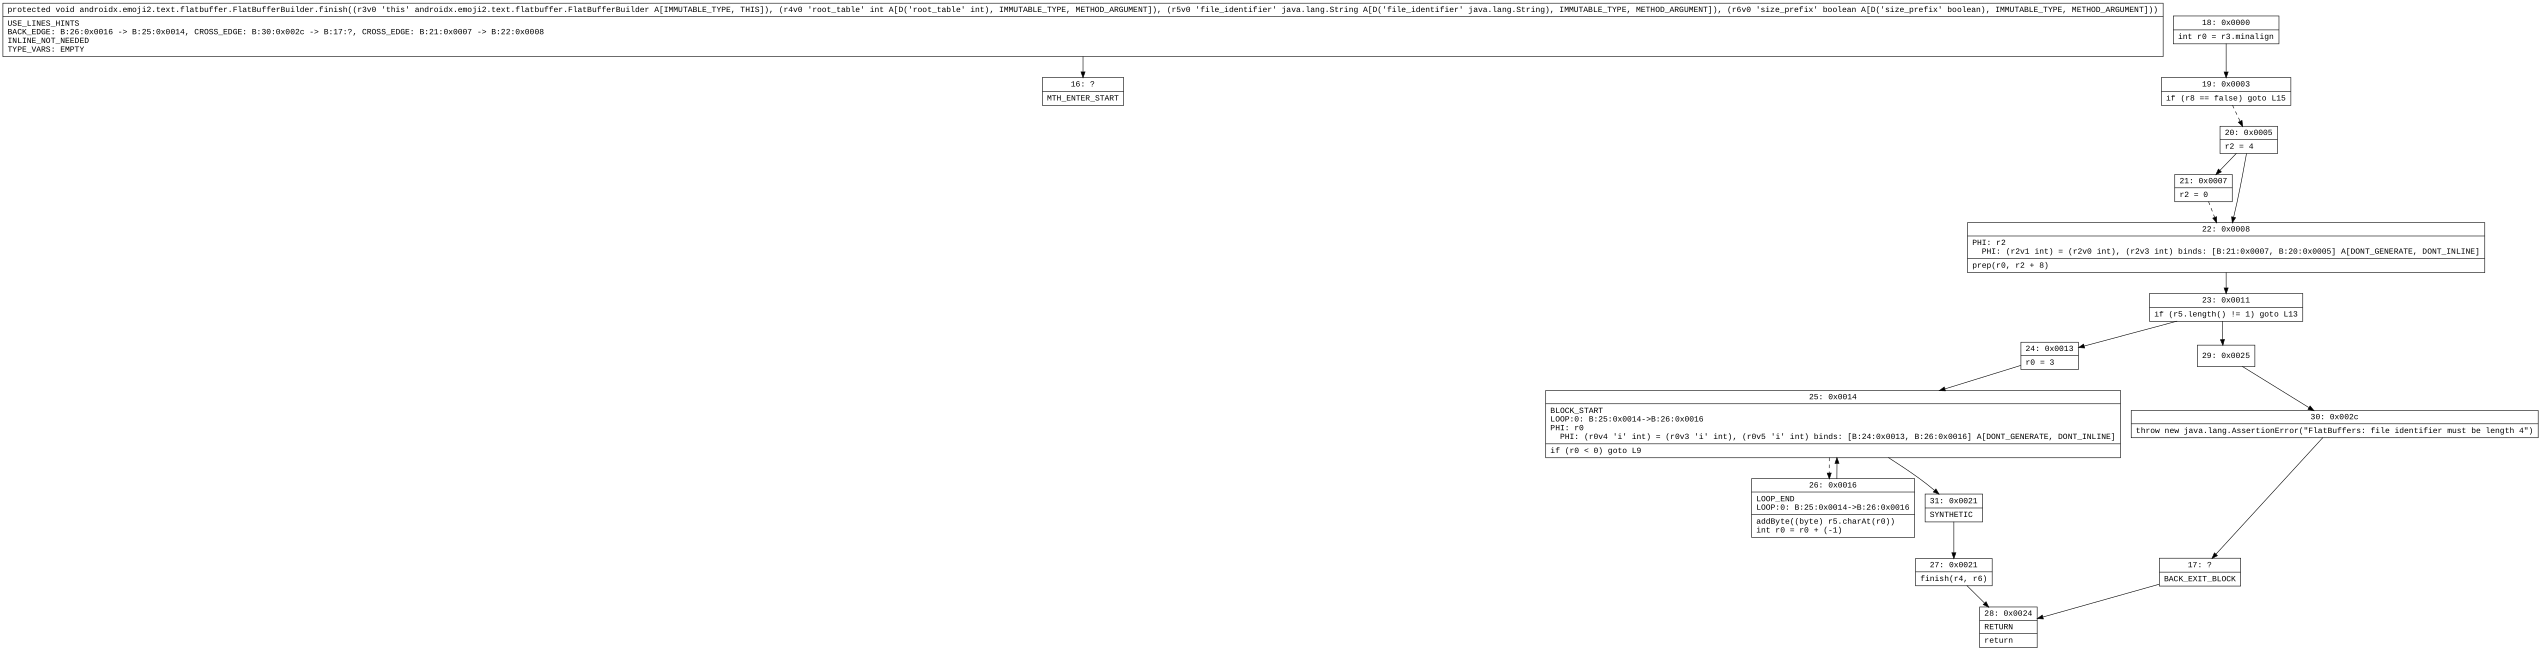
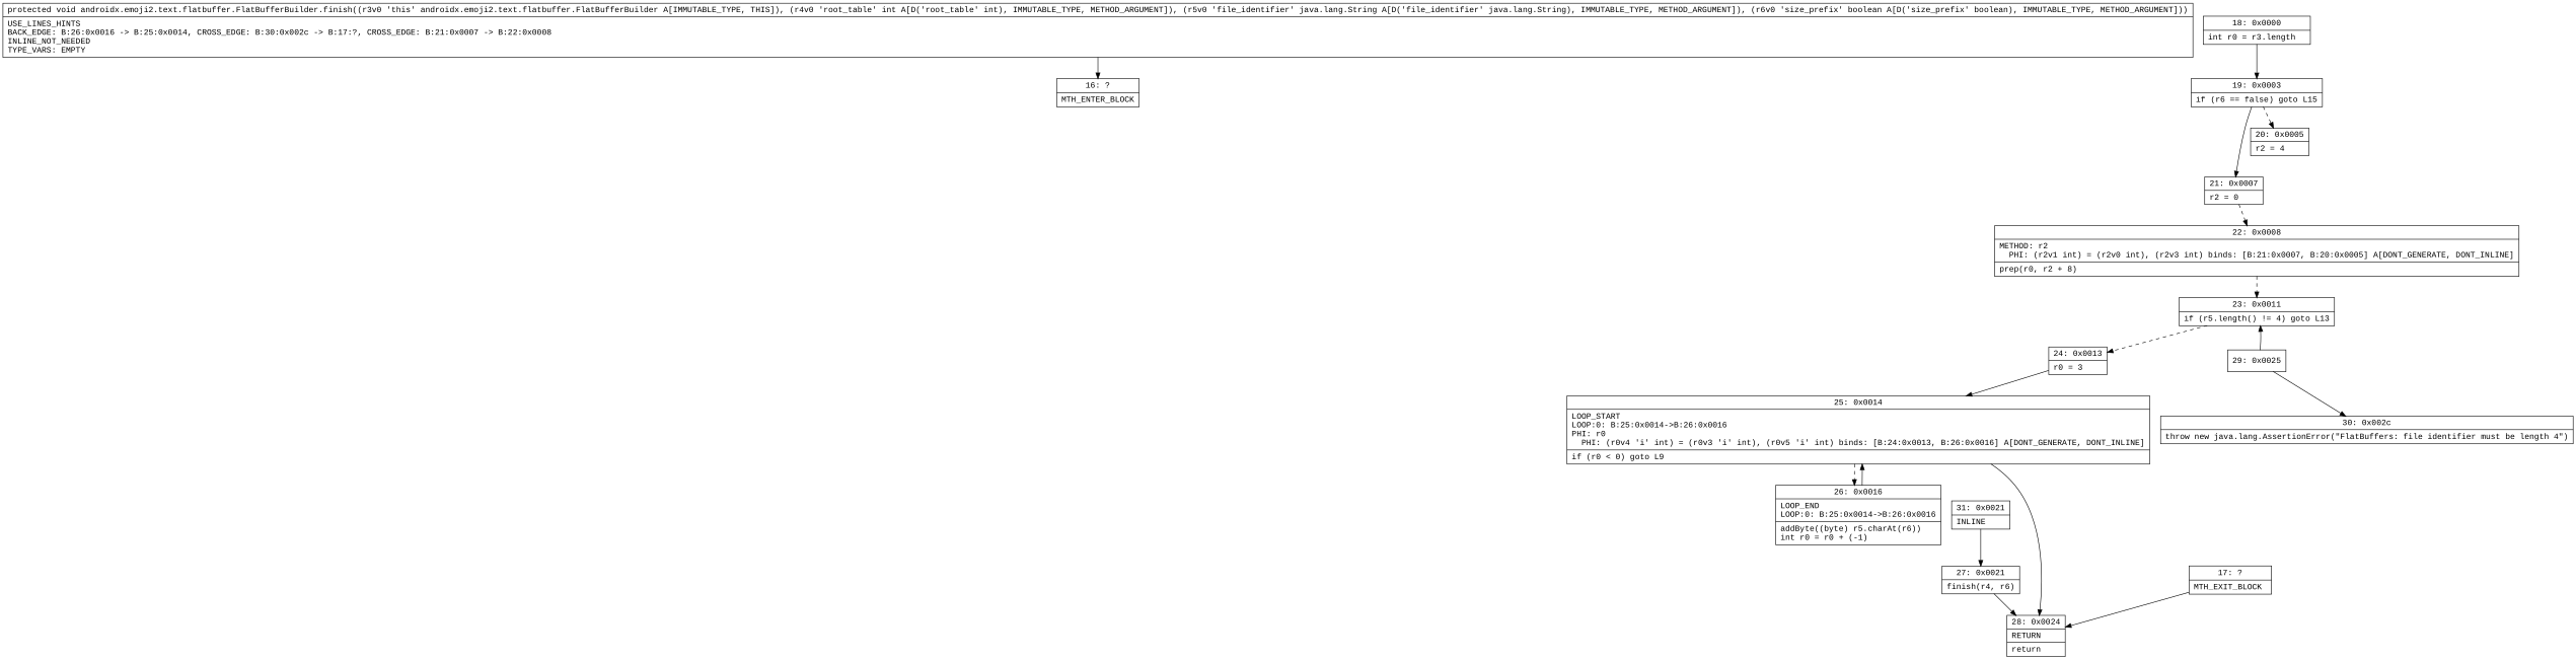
  digraph {
    fontname="Liberation Mono"
    node [fontname="Liberation Mono" shape=record]
    edge [fontname="Liberation Mono"]
-   n1 [label="{16\:\ ?|MTH_ENTER_START\l}"]
-   n2 [label="{18\:\ 0x0000|int r0 = r3.minalign\l}"]
-   n3 [label="{19\:\ 0x0003|if (r8 == false) goto L15\l}"]
+   n1 [label="{16\:\ ?|MTH_ENTER_BLOCK\l}"]
+   n2 [label="{18\:\ 0x0000|int r0 = r3.length\l}"]
+   n3 [label="{19\:\ 0x0003|if (r6 == false) goto L15\l}"]
    n4 [label="{20\:\ 0x0005|r2 = 4\l}"]
    n5 [label="{21\:\ 0x0007|r2 = 0\l}"]
-   n6 [label="{22\:\ 0x0008|PHI: r2 \l  PHI: (r2v1 int) = (r2v0 int), (r2v3 int) binds: [B:21:0x0007, B:20:0x0005] A[DONT_GENERATE, DONT_INLINE]\l|prep(r0, r2 + 8)\l}"]
-   n7 [label="{23\:\ 0x0011|if (r5.length() != 1) goto L13\l}"]
+   n6 [label="{22\:\ 0x0008|METHOD: r2 \l  PHI: (r2v1 int) = (r2v0 int), (r2v3 int) binds: [B:21:0x0007, B:20:0x0005] A[DONT_GENERATE, DONT_INLINE]\l|prep(r0, r2 + 8)\l}"]
+   n7 [label="{23\:\ 0x0011|if (r5.length() != 4) goto L13\l}"]
    n8 [label="{24\:\ 0x0013|r0 = 3\l}"]
    n9 [label="{29\:\ 0x0025}"]
-   n10 [label="{25\:\ 0x0014|BLOCK_START\lLOOP:0: B:25:0x0014\-\>B:26:0x0016\lPHI: r0 \l  PHI: (r0v4 'i' int) = (r0v3 'i' int), (r0v5 'i' int) binds: [B:24:0x0013, B:26:0x0016] A[DONT_GENERATE, DONT_INLINE]\l|if (r0 \< 0) goto L9\l}"]
+   n10 [label="{25\:\ 0x0014|LOOP_START\lLOOP:0: B:25:0x0014\-\>B:26:0x0016\lPHI: r0 \l  PHI: (r0v4 'i' int) = (r0v3 'i' int), (r0v5 'i' int) binds: [B:24:0x0013, B:26:0x0016] A[DONT_GENERATE, DONT_INLINE]\l|if (r0 \< 0) goto L9\l}"]
    n11 [label="{30\:\ 0x002c|throw new java.lang.AssertionError(\"FlatBuffers: file identifier must be length 4\")\l}"]
-   n12 [label="{26\:\ 0x0016|LOOP_END\lLOOP:0: B:25:0x0014\-\>B:26:0x0016\l|addByte((byte) r5.charAt(r0))\lint r0 = r0 + (\-1)\l}"]
-   n13 [label="{31\:\ 0x0021|SYNTHETIC\l}"]
+   n12 [label="{26\:\ 0x0016|LOOP_END\lLOOP:0: B:25:0x0014\-\>B:26:0x0016\l|addByte((byte) r5.charAt(r6))\lint r0 = r0 + (\-1)\l}"]
+   n13 [label="{31\:\ 0x0021|INLINE\l}"]
    n14 [label="{27\:\ 0x0021|finish(r4, r6)\l}"]
    n15 [label="{28\:\ 0x0024|RETURN\l|return\l}"]
-   n16 [label="{17\:\ ?|BACK_EXIT_BLOCK\l}"]
+   n16 [label="{17\:\ ?|MTH_EXIT_BLOCK\l}"]
    n17 [label="{protected void androidx.emoji2.text.flatbuffer.FlatBufferBuilder.finish((r3v0 'this' androidx.emoji2.text.flatbuffer.FlatBufferBuilder A[IMMUTABLE_TYPE, THIS]), (r4v0 'root_table' int A[D('root_table' int), IMMUTABLE_TYPE, METHOD_ARGUMENT]), (r5v0 'file_identifier' java.lang.String A[D('file_identifier' java.lang.String), IMMUTABLE_TYPE, METHOD_ARGUMENT]), (r6v0 'size_prefix' boolean A[D('size_prefix' boolean), IMMUTABLE_TYPE, METHOD_ARGUMENT]))  | USE_LINES_HINTS\lBACK_EDGE: B:26:0x0016 \-\> B:25:0x0014, CROSS_EDGE: B:30:0x002c \-\> B:17:?, CROSS_EDGE: B:21:0x0007 \-\> B:22:0x0008\lINLINE_NOT_NEEDED\lTYPE_VARS: EMPTY\l}"]
    n2 -> n3
    n3 -> n4 [style=dashed]
-   n4 -> n5
-   n4 -> n6
+   n3 -> n5
    n5 -> n6 [style=dashed]
-   n6 -> n7
-   n7 -> n8 [style=solid]
-   n7 -> n9
+   n6 -> n7 [style=dashed]
+   n7 -> n8 [style=dashed]
+   n9 -> n7
    n8 -> n10
    n9 -> n11
    n10 -> n12 [style=dashed]
-   n10 -> n13
-   n11 -> n16
+   n10 -> n15
    n12 -> n10
    n13 -> n14
    n14 -> n15
    n16 -> n15
    n17 -> n1
  }
